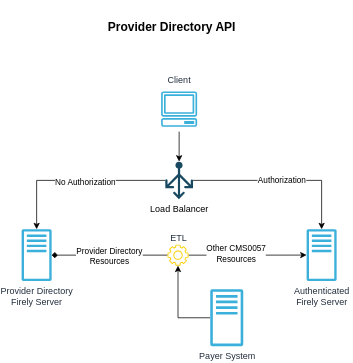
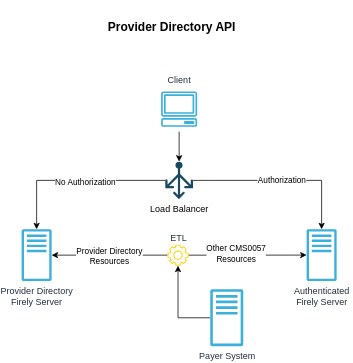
  <mxCell id="0" />
  <mxCell id="1" parent="0" />
  <mxCell id="2" value="&lt;div&gt;Authenticated&lt;br&gt;&lt;/div&gt;&lt;div&gt;Firely Server&lt;/div&gt;&lt;div&gt;&lt;br&gt;&lt;/div&gt;" style="sketch=0;outlineConnect=0;fontColor=#232F3E;gradientColor=none;fillColor=#3AB0DB;strokeColor=none;dashed=0;verticalLabelPosition=bottom;verticalAlign=top;align=center;html=1;fontSize=12;fontStyle=0;aspect=fixed;pointerEvents=1;shape=mxgraph.aws4.traditional_server;" parent="1" vertex="1"><mxGeometry x="400" y="305" width="40" height="69.34" as="geometry" /></mxCell>
  <mxCell id="3" value="Provider Directory&lt;div&gt;Firely Server&lt;/div&gt;" style="sketch=0;outlineConnect=0;fontColor=#232F3E;gradientColor=none;fillColor=#3AB0DB;strokeColor=none;dashed=0;verticalLabelPosition=bottom;verticalAlign=top;align=center;html=1;fontSize=12;fontStyle=0;aspect=fixed;pointerEvents=1;shape=mxgraph.aws4.traditional_server;" parent="1" vertex="1"><mxGeometry x="20" y="305.01" width="40" height="69.33" as="geometry" /></mxCell>
  <mxCell id="4" style="edgeStyle=orthogonalEdgeStyle;rounded=0;orthogonalLoop=1;jettySize=auto;html=1;exitX=0;exitY=0.5;exitDx=0;exitDy=0;exitPerimeter=0;" parent="1" source="7" target="3" edge="1"><mxGeometry relative="1" as="geometry" /></mxCell>
  <mxCell id="5" value="No Authorization" style="edgeLabel;html=1;align=center;verticalAlign=middle;resizable=0;points=[];" parent="4" vertex="1" connectable="0"><mxGeometry x="-0.099" y="1" relative="1" as="geometry"><mxPoint as="offset" /></mxGeometry></mxCell>
  <mxCell id="6" value="Authorization" style="edgeStyle=orthogonalEdgeStyle;rounded=0;orthogonalLoop=1;jettySize=auto;html=1;exitX=1;exitY=0.5;exitDx=0;exitDy=0;exitPerimeter=0;" parent="1" source="7" target="2" edge="1"><mxGeometry x="-0.003" relative="1" as="geometry"><mxPoint as="offset" /></mxGeometry></mxCell>
  <mxCell id="7" value="Load Balancer" style="sketch=0;aspect=fixed;pointerEvents=1;shadow=0;dashed=0;html=1;strokeColor=none;labelPosition=center;verticalLabelPosition=bottom;verticalAlign=top;align=center;fillColor=#194960;shape=mxgraph.azure.load_balancer_generic" parent="1" vertex="1"><mxGeometry x="211.5" y="215" width="37" height="50" as="geometry" /></mxCell>
  <mxCell id="8" style="edgeStyle=orthogonalEdgeStyle;rounded=0;orthogonalLoop=1;jettySize=auto;html=1;" parent="1" source="9" target="14" edge="1"><mxGeometry relative="1" as="geometry" /></mxCell>
  <mxCell id="9" value="Payer System" style="sketch=0;outlineConnect=0;fontColor=#232F3E;gradientColor=none;fillColor=#3AB0DB;strokeColor=none;dashed=0;verticalLabelPosition=bottom;verticalAlign=top;align=center;html=1;fontSize=12;fontStyle=0;aspect=fixed;pointerEvents=1;shape=mxgraph.aws4.traditional_server;" parent="1" vertex="1"><mxGeometry x="271.5" y="385" width="44" height="76.27" as="geometry" /></mxCell>
  <mxCell id="10" style="edgeStyle=orthogonalEdgeStyle;rounded=0;orthogonalLoop=1;jettySize=auto;html=1;" parent="1" source="14" target="2" edge="1"><mxGeometry relative="1" as="geometry" /></mxCell>
  <mxCell id="11" value="&lt;div&gt;Other CMS0057&lt;/div&gt;&lt;div&gt;Resources&lt;/div&gt;" style="edgeLabel;html=1;align=center;verticalAlign=middle;resizable=0;points=[];" parent="10" vertex="1" connectable="0"><mxGeometry x="-0.203" y="2" relative="1" as="geometry"><mxPoint as="offset" /></mxGeometry></mxCell>
- <mxCell id="12" style="edgeStyle=orthogonalEdgeStyle;rounded=0;orthogonalLoop=1;jettySize=auto;html=1;endArrow=diamond;" parent="1" source="14" target="3" edge="1"><mxGeometry relative="1" as="geometry" /></mxCell>
+ <mxCell id="12" style="edgeStyle=orthogonalEdgeStyle;rounded=0;orthogonalLoop=1;jettySize=auto;html=1;" parent="1" source="14" target="3" edge="1"><mxGeometry relative="1" as="geometry" /></mxCell>
  <mxCell id="13" value="Provider Directory&lt;div&gt;Resources&lt;/div&gt;" style="edgeLabel;html=1;align=center;verticalAlign=middle;resizable=0;points=[];" parent="12" vertex="1" connectable="0"><mxGeometry x="0.016" y="1" relative="1" as="geometry"><mxPoint as="offset" /></mxGeometry></mxCell>
  <mxCell id="14" value="ETL" style="sketch=0;outlineConnect=0;fontColor=#232F3E;gradientColor=none;fillColor=#FDD106;strokeColor=none;dashed=0;verticalLabelPosition=top;verticalAlign=bottom;align=center;html=1;fontSize=12;fontStyle=0;aspect=fixed;pointerEvents=1;shape=mxgraph.aws4.gear;labelPosition=center;" parent="1" vertex="1"><mxGeometry x="214.5" y="325.67" width="28" height="28" as="geometry" /></mxCell>
  <mxCell id="15" value="Client" style="sketch=0;outlineConnect=0;fontColor=#232F3E;gradientColor=none;strokeColor=#3AB0DB;fillColor=#ffffff;dashed=0;verticalLabelPosition=top;verticalAlign=bottom;align=center;html=1;fontSize=12;fontStyle=0;aspect=fixed;shape=mxgraph.aws4.resourceIcon;resIcon=mxgraph.aws4.client;labelPosition=center;" parent="1" vertex="1"><mxGeometry x="200" y="115" width="60" height="60" as="geometry" /></mxCell>
  <mxCell id="16" style="edgeStyle=orthogonalEdgeStyle;rounded=0;orthogonalLoop=1;jettySize=auto;html=1;entryX=0.5;entryY=0;entryDx=0;entryDy=0;entryPerimeter=0;" parent="1" source="15" target="7" edge="1"><mxGeometry relative="1" as="geometry" /></mxCell>
  <mxCell id="17" value="&lt;font style=&quot;font-size: 16px;&quot;&gt;Provider Directory API&lt;/font&gt;" style="text;html=1;align=center;verticalAlign=middle;resizable=0;points=[];autosize=1;strokeColor=none;fillColor=none;fontStyle=1" vertex="1" parent="1"><mxGeometry x="130" y="20" width="180" height="30" as="geometry" /></mxCell>
